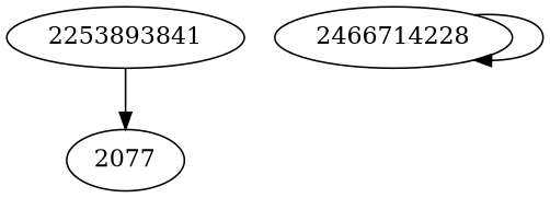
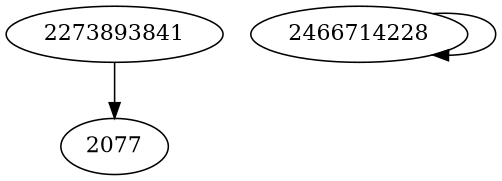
  digraph {
-   2253893841
+   2253893841 [label=2273893841]
    2077
    2466714228
    2253893841 -> 2077
    2466714228 -> 2466714228
  }
